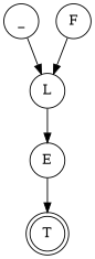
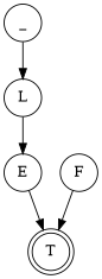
  digraph {
    node [color=black shape=circle]
    T [shape=doublecircle]
    _
    L
    E
    F
    _ -> L
    L -> E
    E -> T
-   F -> L
+   F -> T
  }
